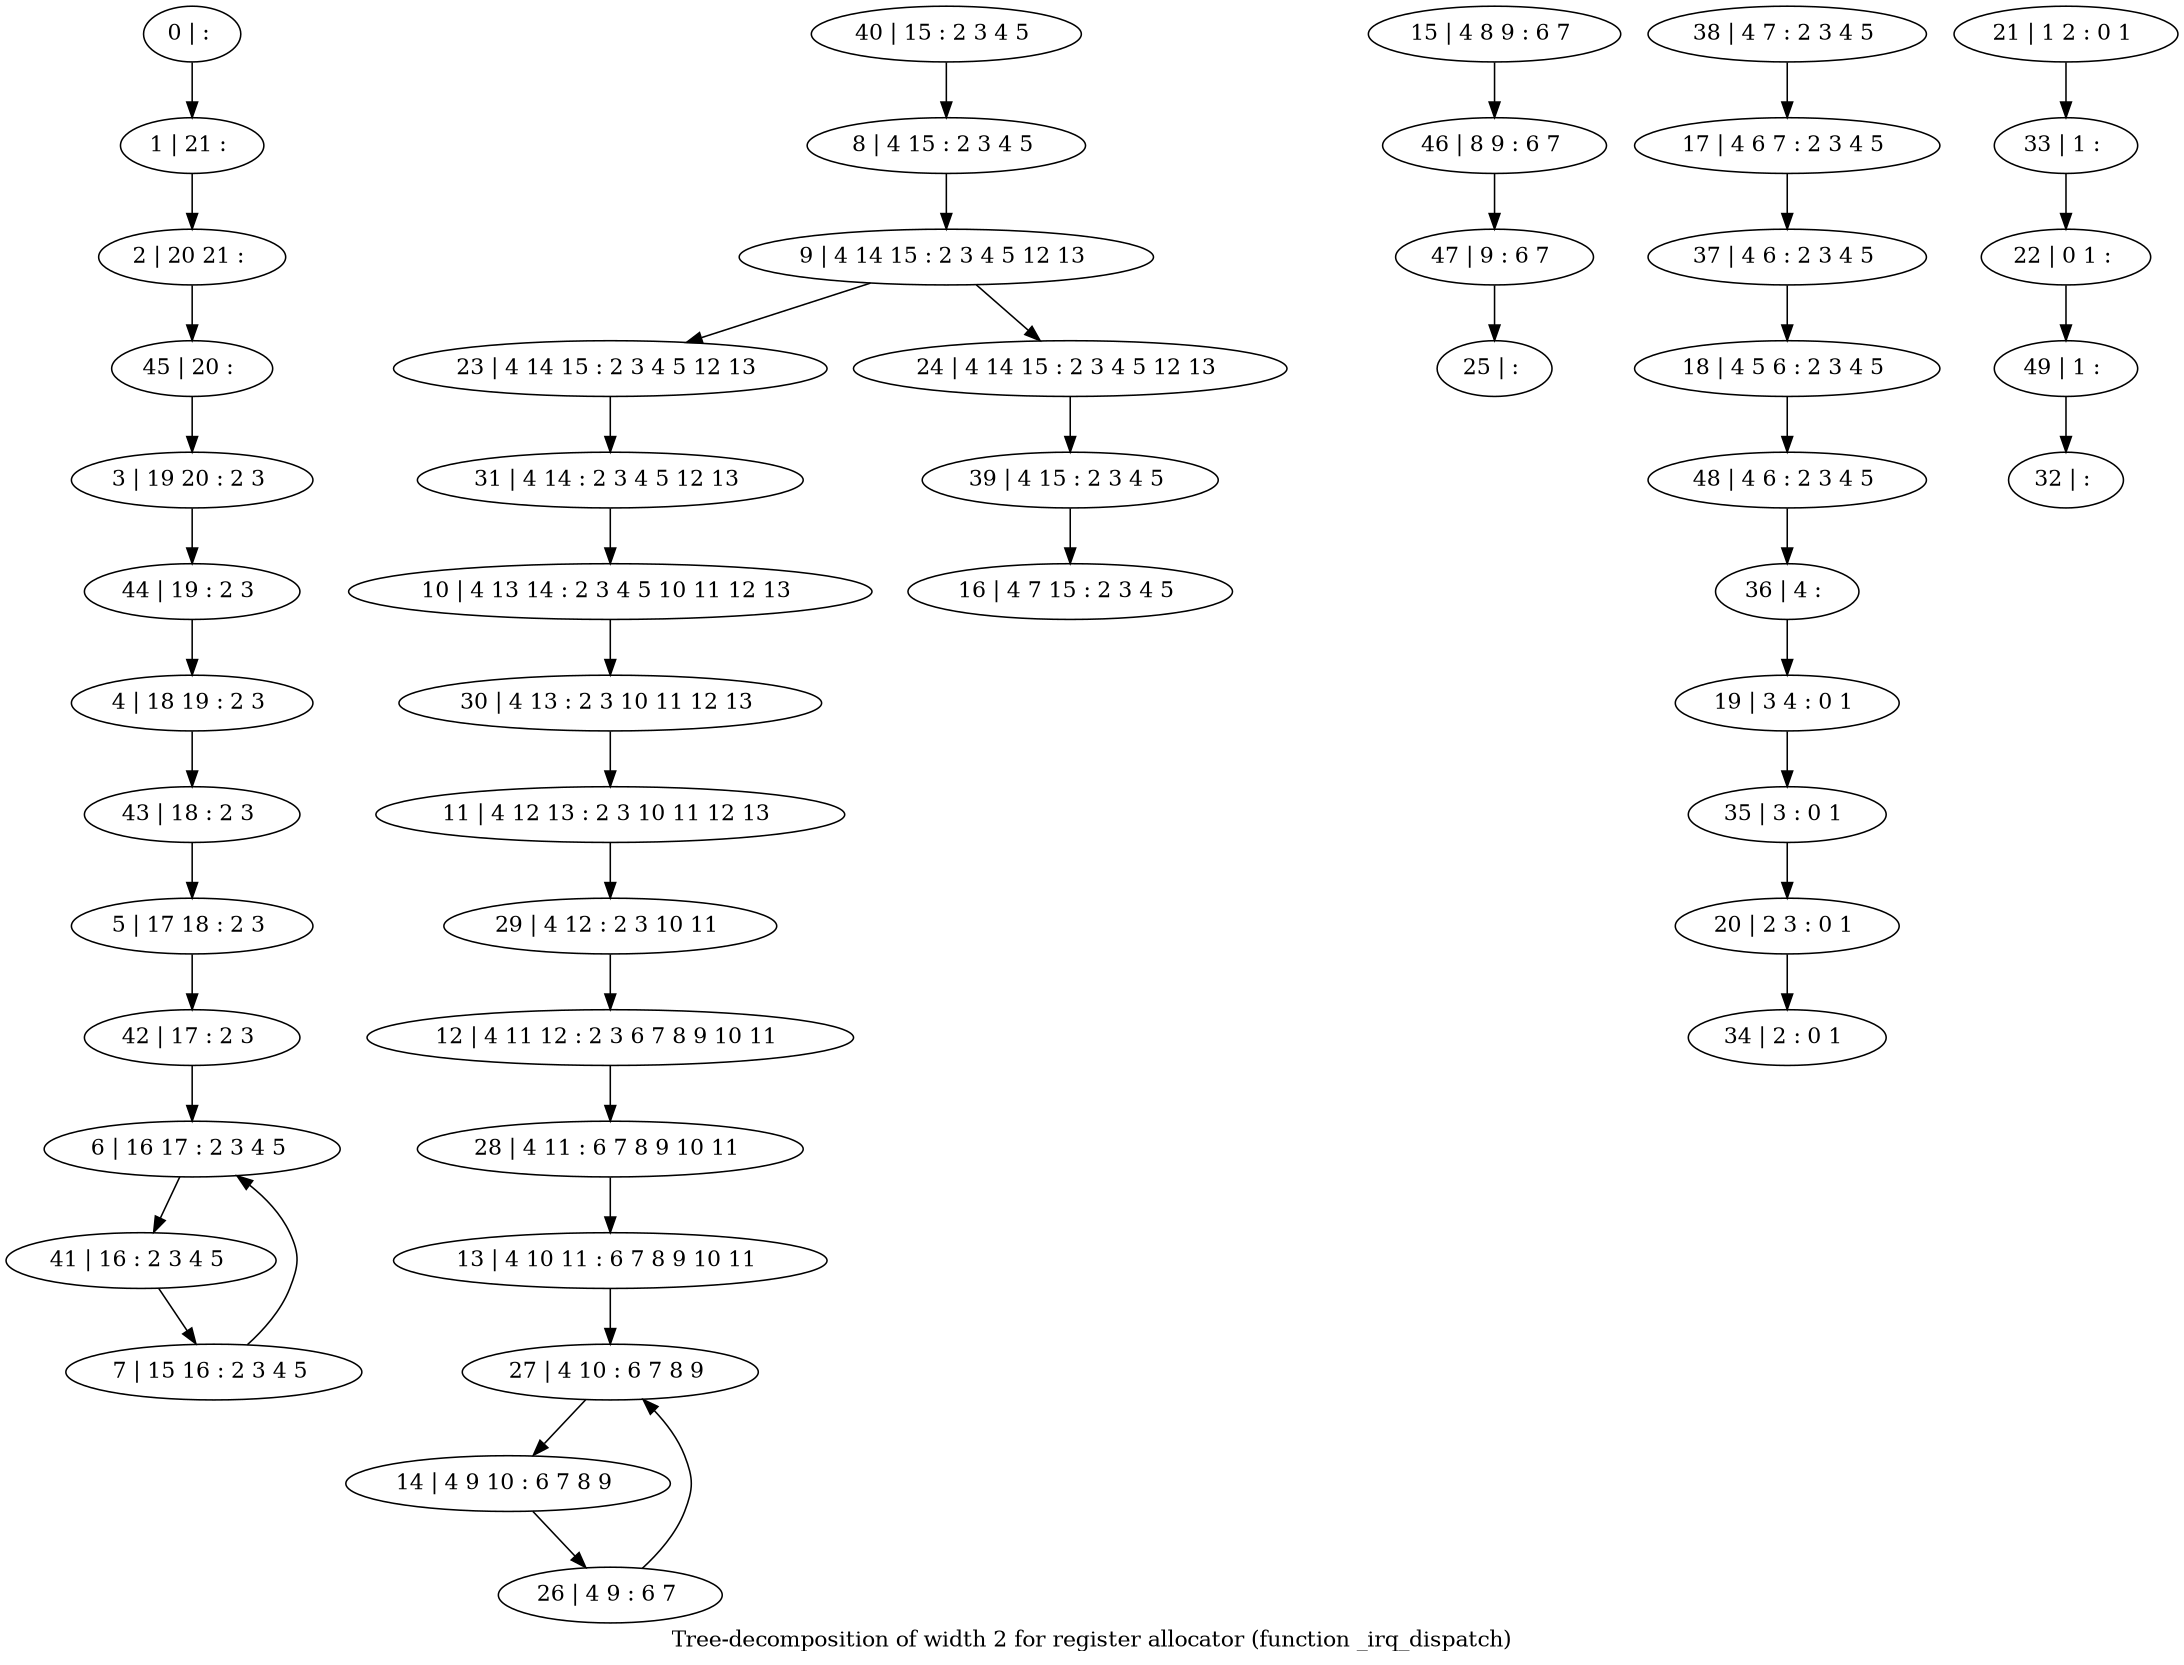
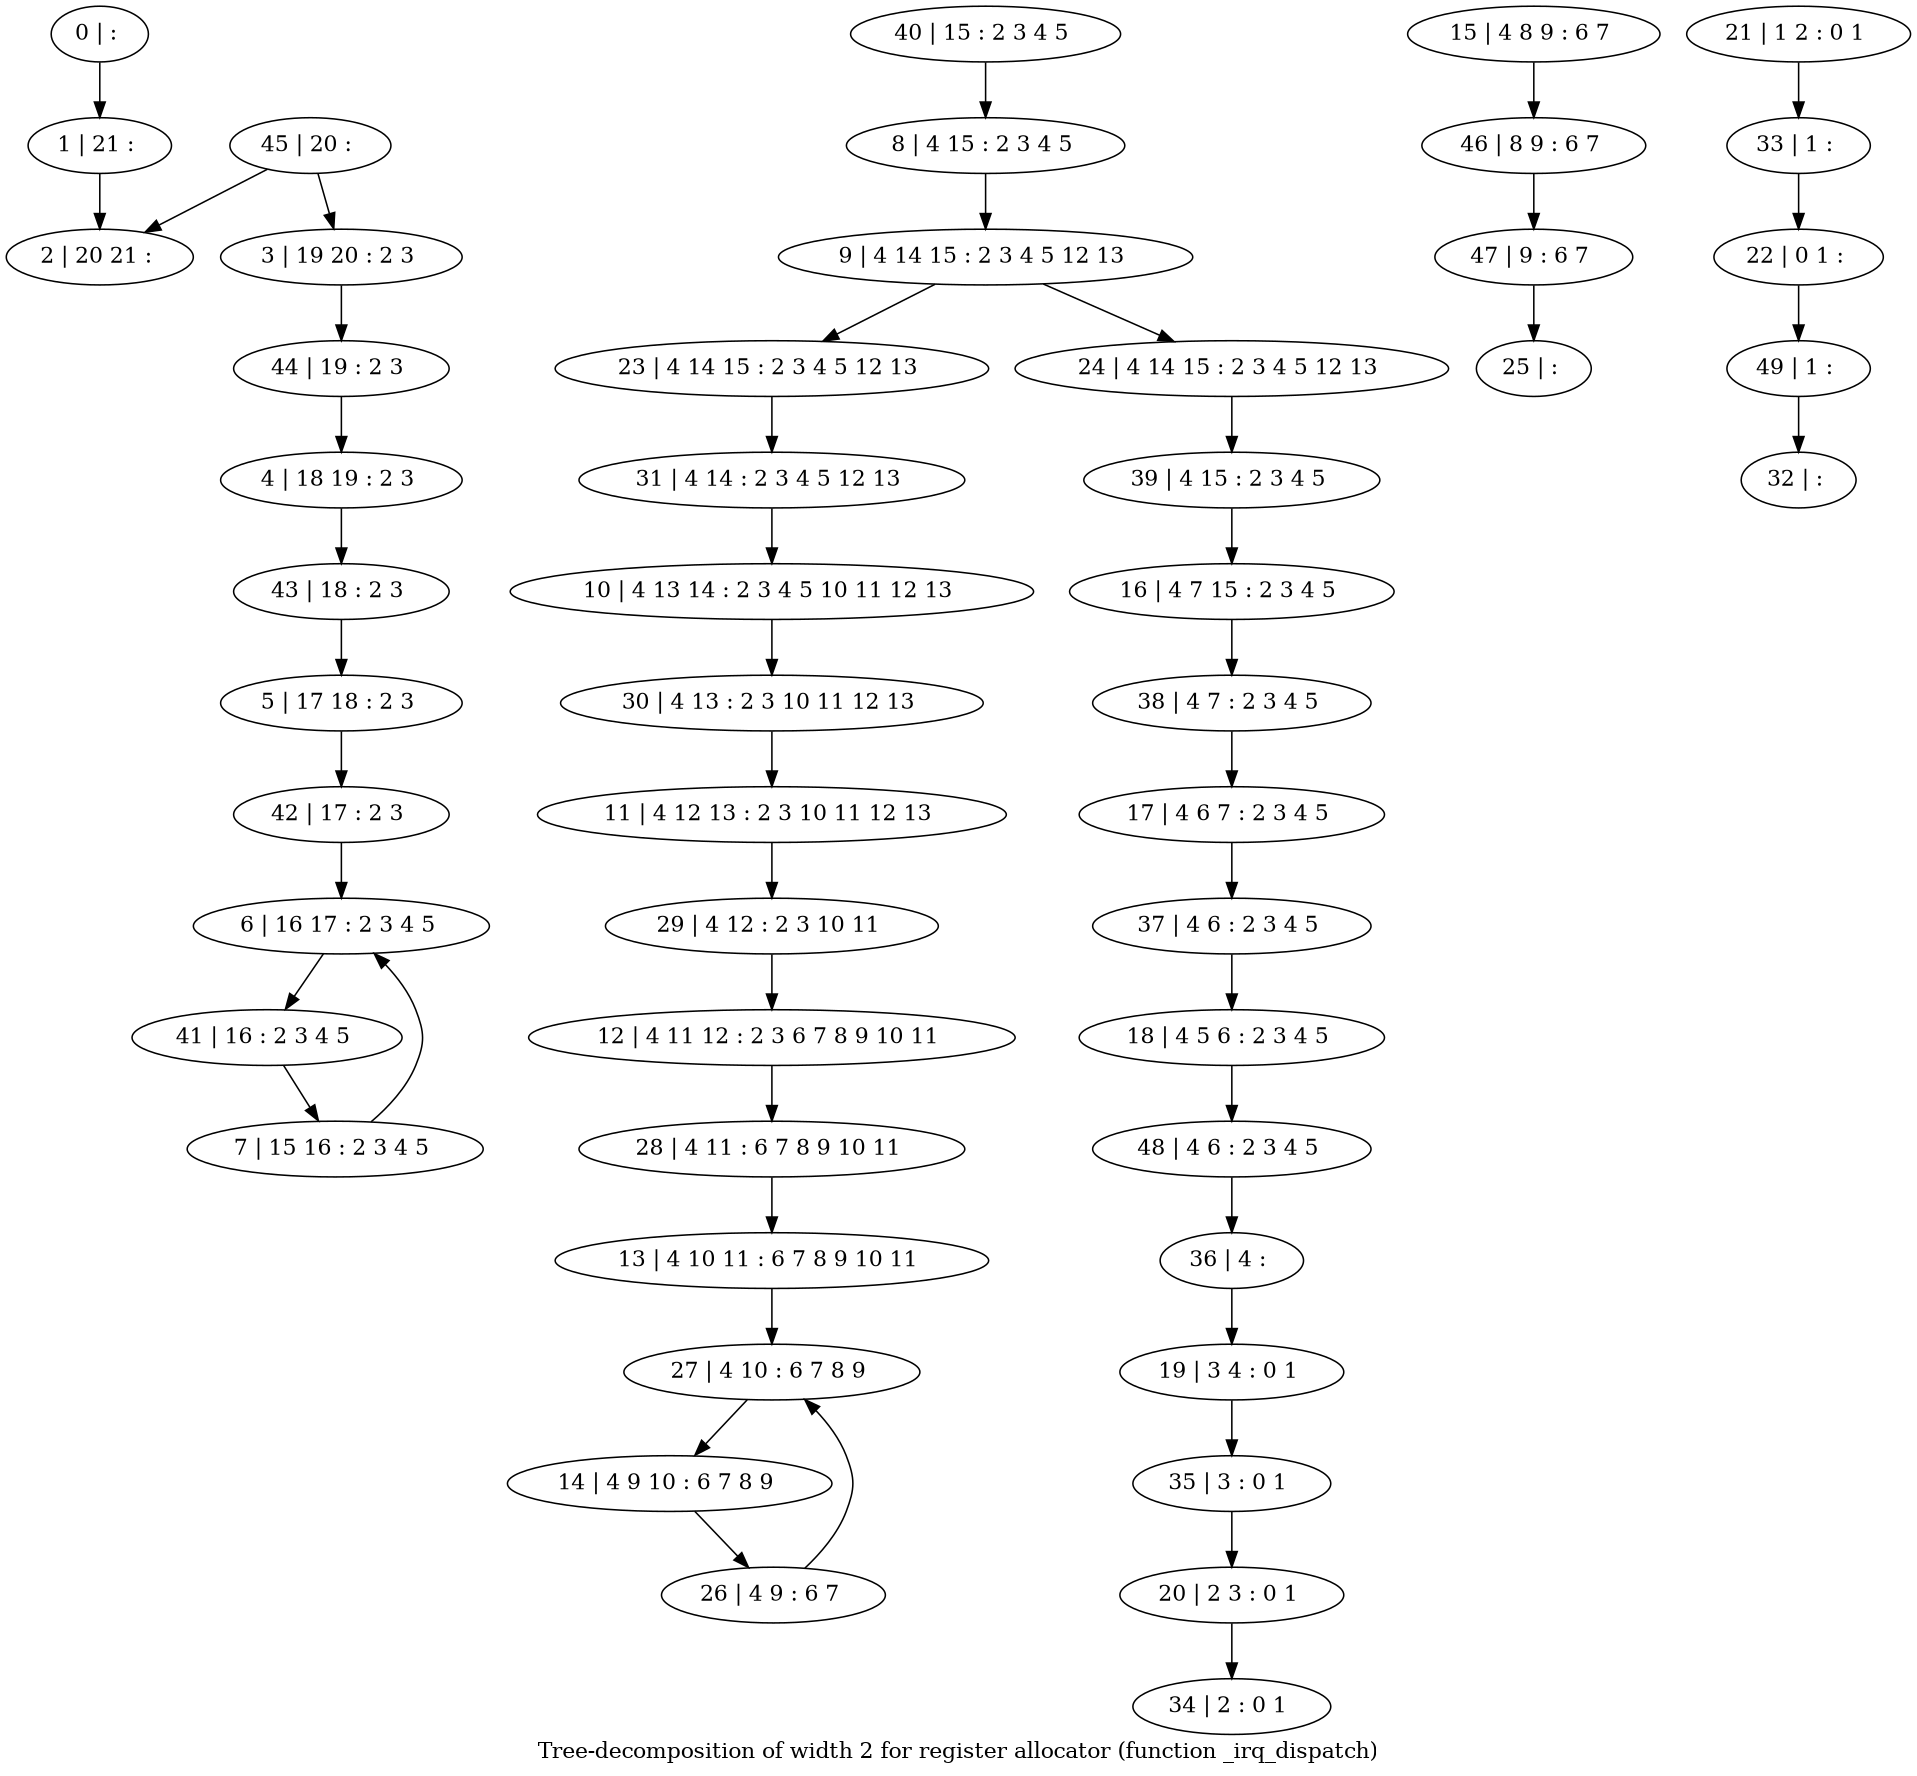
  digraph {
    label="Tree-decomposition of width 2 for register allocator (function _irq_dispatch)"
    n1 [label="0 | : "]
    n2 [label="1 | 21 : "]
    n3 [label="2 | 20 21 : "]
    n4 [label="45 | 20 : "]
    n5 [label="3 | 19 20 : 2 3 "]
    n6 [label="44 | 19 : 2 3 "]
    n7 [label="4 | 18 19 : 2 3 "]
    n8 [label="43 | 18 : 2 3 "]
    n9 [label="5 | 17 18 : 2 3 "]
    n10 [label="42 | 17 : 2 3 "]
    n11 [label="6 | 16 17 : 2 3 4 5 "]
    n12 [label="41 | 16 : 2 3 4 5 "]
    n13 [label="7 | 15 16 : 2 3 4 5 "]
    n14 [label="40 | 15 : 2 3 4 5 "]
    n15 [label="8 | 4 15 : 2 3 4 5 "]
    n16 [label="9 | 4 14 15 : 2 3 4 5 12 13 "]
    n17 [label="23 | 4 14 15 : 2 3 4 5 12 13 "]
    n18 [label="24 | 4 14 15 : 2 3 4 5 12 13 "]
    n19 [label="31 | 4 14 : 2 3 4 5 12 13 "]
    n20 [label="39 | 4 15 : 2 3 4 5 "]
    n21 [label="10 | 4 13 14 : 2 3 4 5 10 11 12 13 "]
    n22 [label="30 | 4 13 : 2 3 10 11 12 13 "]
    n23 [label="11 | 4 12 13 : 2 3 10 11 12 13 "]
    n24 [label="29 | 4 12 : 2 3 10 11 "]
    n25 [label="12 | 4 11 12 : 2 3 6 7 8 9 10 11 "]
    n26 [label="28 | 4 11 : 6 7 8 9 10 11 "]
    n27 [label="13 | 4 10 11 : 6 7 8 9 10 11 "]
    n28 [label="27 | 4 10 : 6 7 8 9 "]
    n29 [label="14 | 4 9 10 : 6 7 8 9 "]
    n30 [label="26 | 4 9 : 6 7 "]
    n31 [label="15 | 4 8 9 : 6 7 "]
    n32 [label="46 | 8 9 : 6 7 "]
    n33 [label="47 | 9 : 6 7 "]
    n34 [label="16 | 4 7 15 : 2 3 4 5 "]
    n35 [label="38 | 4 7 : 2 3 4 5 "]
    n36 [label="17 | 4 6 7 : 2 3 4 5 "]
    n37 [label="37 | 4 6 : 2 3 4 5 "]
    n38 [label="18 | 4 5 6 : 2 3 4 5 "]
    n39 [label="48 | 4 6 : 2 3 4 5 "]
    n40 [label="36 | 4 : "]
    n41 [label="19 | 3 4 : 0 1 "]
    n42 [label="35 | 3 : 0 1 "]
    n43 [label="20 | 2 3 : 0 1 "]
    n44 [label="34 | 2 : 0 1 "]
    n45 [label="21 | 1 2 : 0 1 "]
    n46 [label="33 | 1 : "]
    n47 [label="22 | 0 1 : "]
    n48 [label="49 | 1 : "]
    n49 [label="32 | : "]
    n50 [label="25 | : "]
    n1 -> n2
    n2 -> n3
-   n3 -> n4
+   n4 -> n3
    n4 -> n5
    n5 -> n6
    n6 -> n7
    n7 -> n8
    n8 -> n9
    n9 -> n10
    n10 -> n11
    n11 -> n12
    n12 -> n13
    n13 -> n11
    n14 -> n15
    n15 -> n16
    n16 -> n17
    n16 -> n18
    n17 -> n19
    n18 -> n20
    n19 -> n21
    n20 -> n34
    n21 -> n22
    n22 -> n23
    n23 -> n24
    n24 -> n25
    n25 -> n26
    n26 -> n27
    n27 -> n28
    n28 -> n29
    n29 -> n30
    n30 -> n28
    n31 -> n32
    n32 -> n33
    n33 -> n50
+   n34 -> n35
    n35 -> n36
    n36 -> n37
    n37 -> n38
    n38 -> n39
    n39 -> n40
    n40 -> n41
    n41 -> n42
    n42 -> n43
    n43 -> n44
    n45 -> n46
    n46 -> n47
    n47 -> n48
    n48 -> n49
  }
